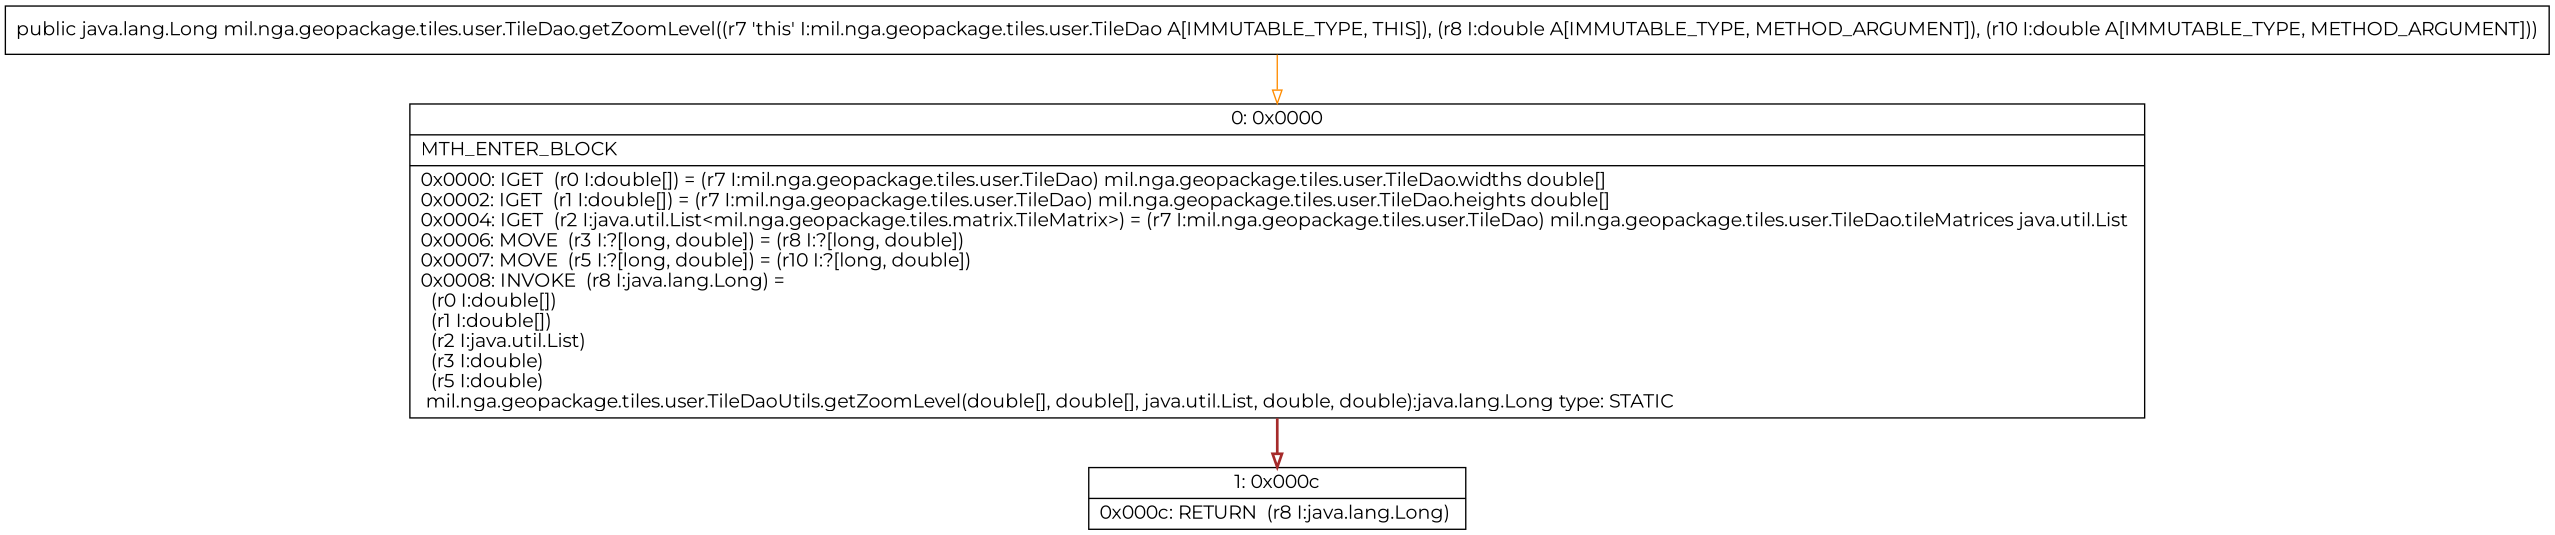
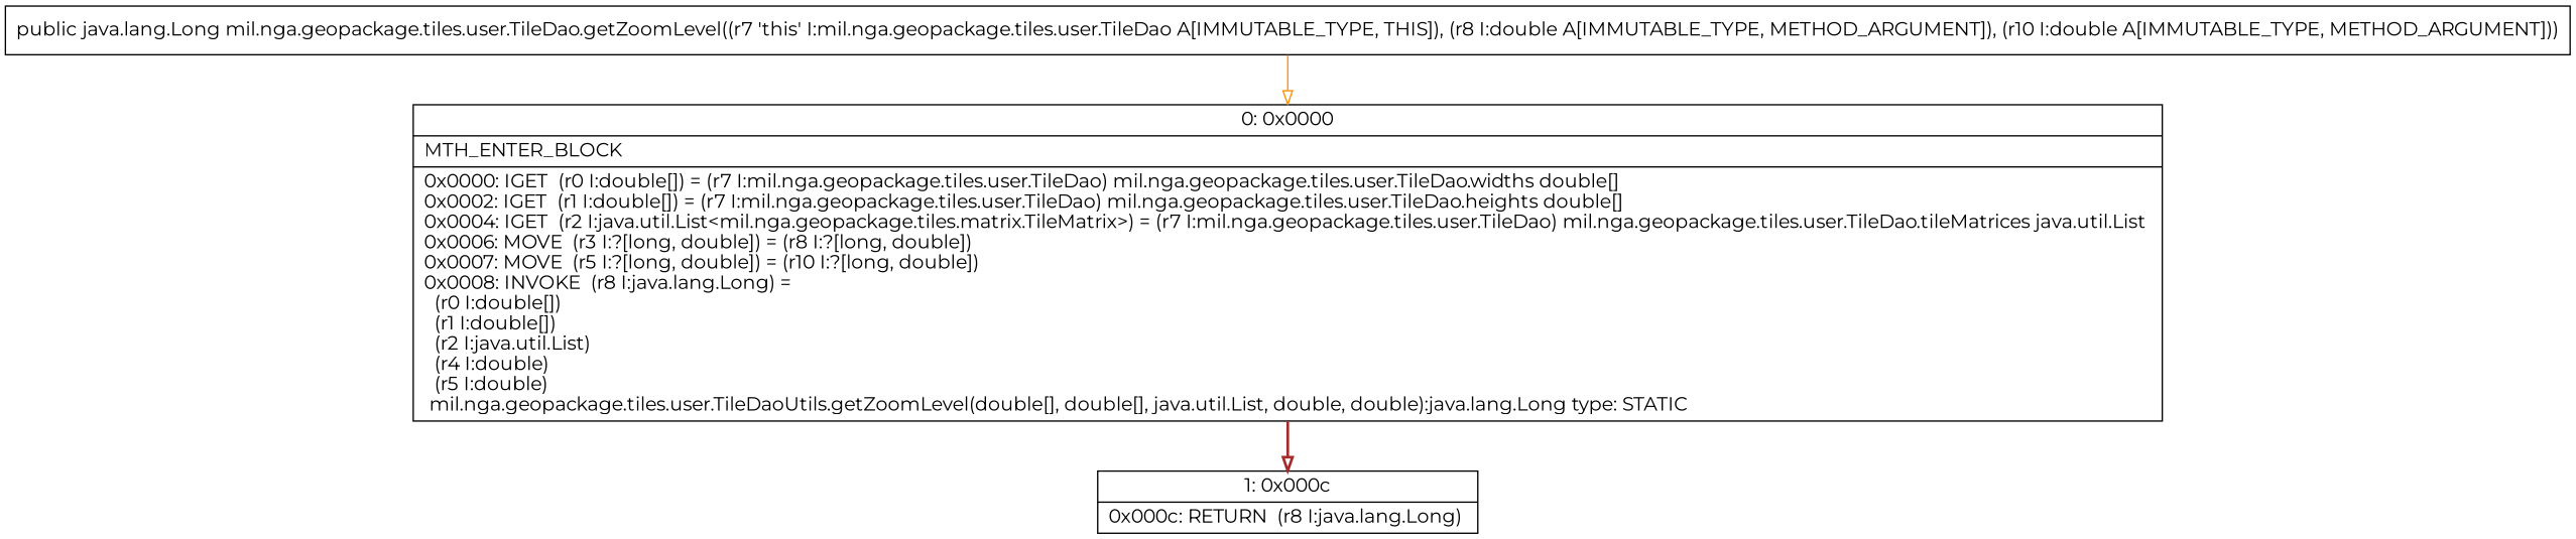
  digraph {
    fontname=Montserrat
    node [shape=record color=black fontname=Montserrat]
    edge [arrowhead=onormal fontname=Montserrat]
-   n1 [label="{0\:\ 0x0000|MTH_ENTER_BLOCK\l|0x0000: IGET  (r0 I:double[]) = (r7 I:mil.nga.geopackage.tiles.user.TileDao) mil.nga.geopackage.tiles.user.TileDao.widths double[] \l0x0002: IGET  (r1 I:double[]) = (r7 I:mil.nga.geopackage.tiles.user.TileDao) mil.nga.geopackage.tiles.user.TileDao.heights double[] \l0x0004: IGET  (r2 I:java.util.List\<mil.nga.geopackage.tiles.matrix.TileMatrix\>) = (r7 I:mil.nga.geopackage.tiles.user.TileDao) mil.nga.geopackage.tiles.user.TileDao.tileMatrices java.util.List \l0x0006: MOVE  (r3 I:?[long, double]) = (r8 I:?[long, double]) \l0x0007: MOVE  (r5 I:?[long, double]) = (r10 I:?[long, double]) \l0x0008: INVOKE  (r8 I:java.lang.Long) = \l  (r0 I:double[])\l  (r1 I:double[])\l  (r2 I:java.util.List)\l  (r3 I:double)\l  (r5 I:double)\l mil.nga.geopackage.tiles.user.TileDaoUtils.getZoomLevel(double[], double[], java.util.List, double, double):java.lang.Long type: STATIC \l}"]
+   n1 [label="{0\:\ 0x0000|MTH_ENTER_BLOCK\l|0x0000: IGET  (r0 I:double[]) = (r7 I:mil.nga.geopackage.tiles.user.TileDao) mil.nga.geopackage.tiles.user.TileDao.widths double[] \l0x0002: IGET  (r1 I:double[]) = (r7 I:mil.nga.geopackage.tiles.user.TileDao) mil.nga.geopackage.tiles.user.TileDao.heights double[] \l0x0004: IGET  (r2 I:java.util.List\<mil.nga.geopackage.tiles.matrix.TileMatrix\>) = (r7 I:mil.nga.geopackage.tiles.user.TileDao) mil.nga.geopackage.tiles.user.TileDao.tileMatrices java.util.List \l0x0006: MOVE  (r3 I:?[long, double]) = (r8 I:?[long, double]) \l0x0007: MOVE  (r5 I:?[long, double]) = (r10 I:?[long, double]) \l0x0008: INVOKE  (r8 I:java.lang.Long) = \l  (r0 I:double[])\l  (r1 I:double[])\l  (r2 I:java.util.List)\l  (r4 I:double)\l  (r5 I:double)\l mil.nga.geopackage.tiles.user.TileDaoUtils.getZoomLevel(double[], double[], java.util.List, double, double):java.lang.Long type: STATIC \l}"]
    n2 [label="{1\:\ 0x000c|0x000c: RETURN  (r8 I:java.lang.Long) \l}"]
    n3 [label="{public java.lang.Long mil.nga.geopackage.tiles.user.TileDao.getZoomLevel((r7 'this' I:mil.nga.geopackage.tiles.user.TileDao A[IMMUTABLE_TYPE, THIS]), (r8 I:double A[IMMUTABLE_TYPE, METHOD_ARGUMENT]), (r10 I:double A[IMMUTABLE_TYPE, METHOD_ARGUMENT])) }"]
    n1 -> n2 [color=brown style=bold]
    n3 -> n1 [color=darkorange style=solid]
  }
